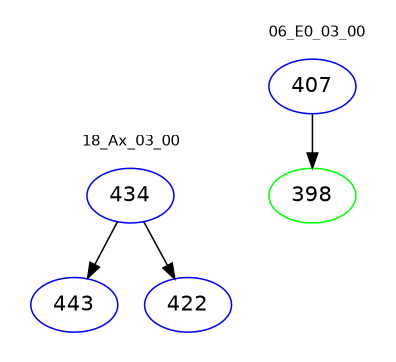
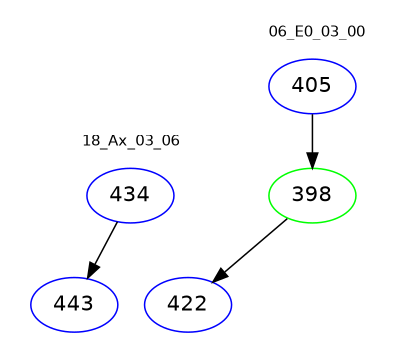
  digraph {
    fontname="DejaVu Sans"
    node [color=blue fontname="DejaVu Sans"]
    edge [color=black fontname="DejaVu Sans"]
    n1 [label=434]
    n2 [label=422]
    n3 [label=443]
-   n4 [label=407]
+   n4 [label=405]
    n5 [color=green label=398]
    subgraph cluster_1 {
      color=white
      fontsize=10
-     label="18_Ax_03_00"
+     label="18_Ax_03_06"
      n1
      n2
      n3
    }
    subgraph cluster_2 {
      color=white
      fontsize=10
      label="06_E0_03_00"
      n4
      n5
    }
-   n1 -> n2
+   n5 -> n2
    n1 -> n3
    n4 -> n5
  }
